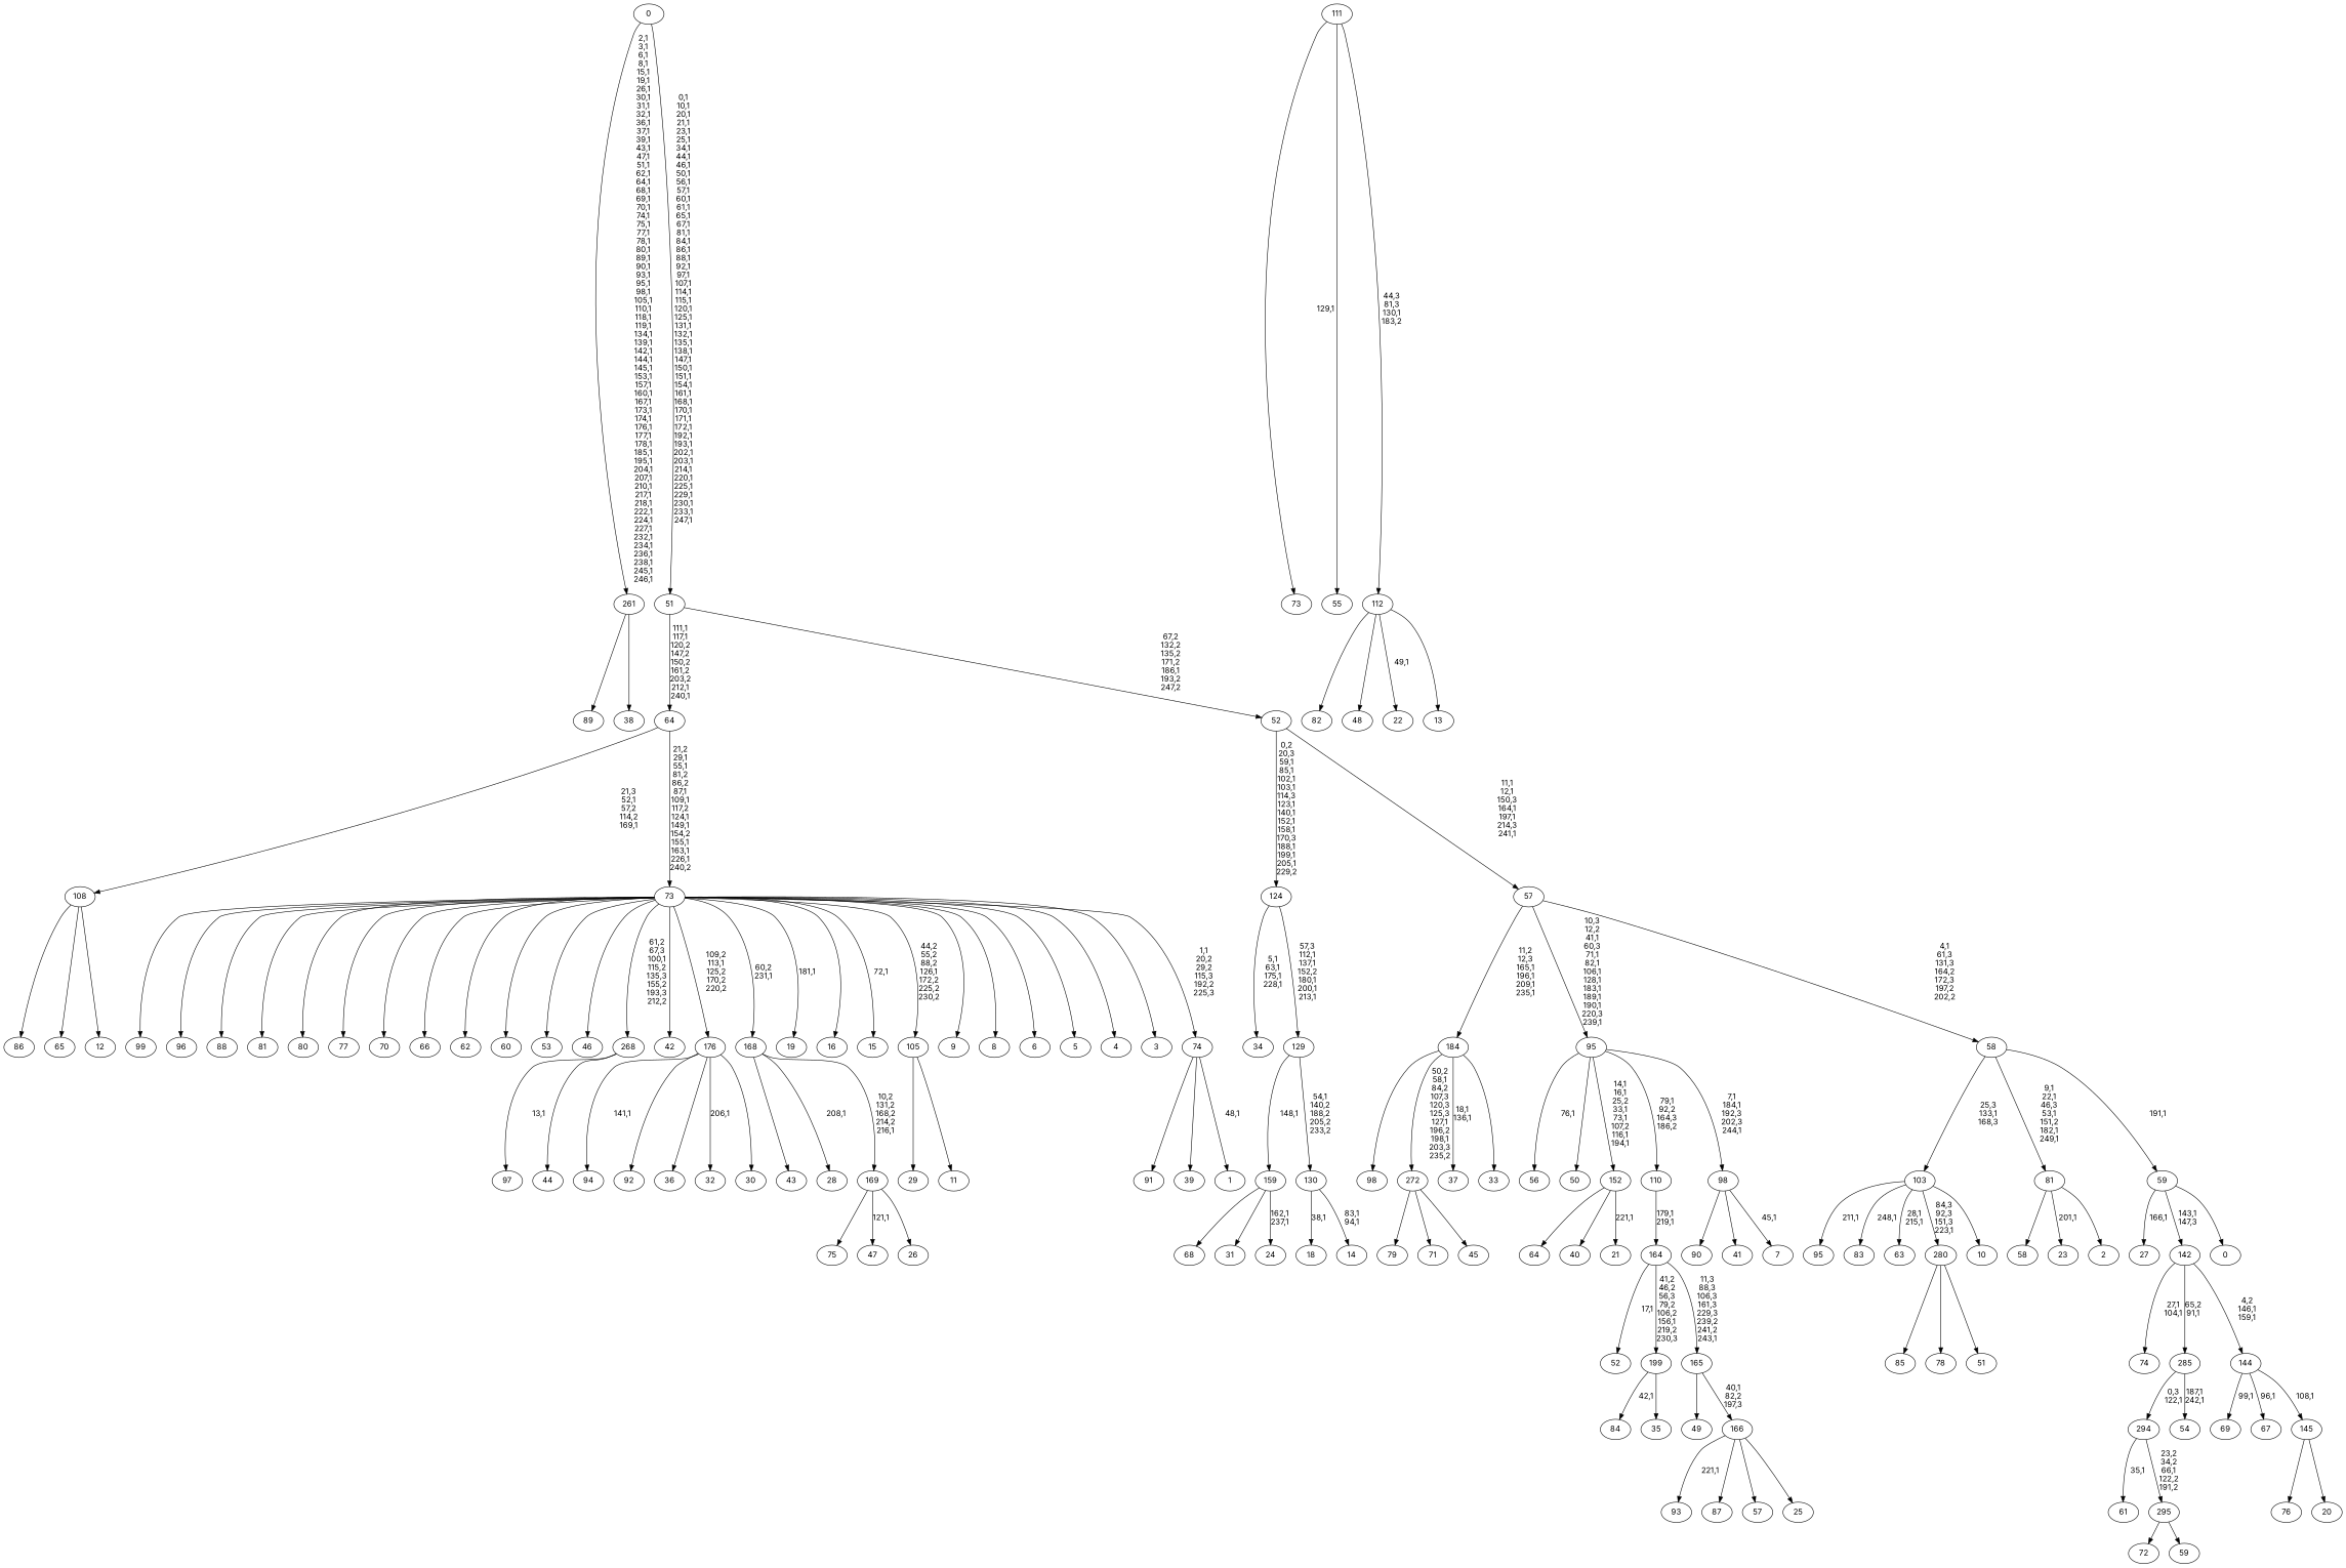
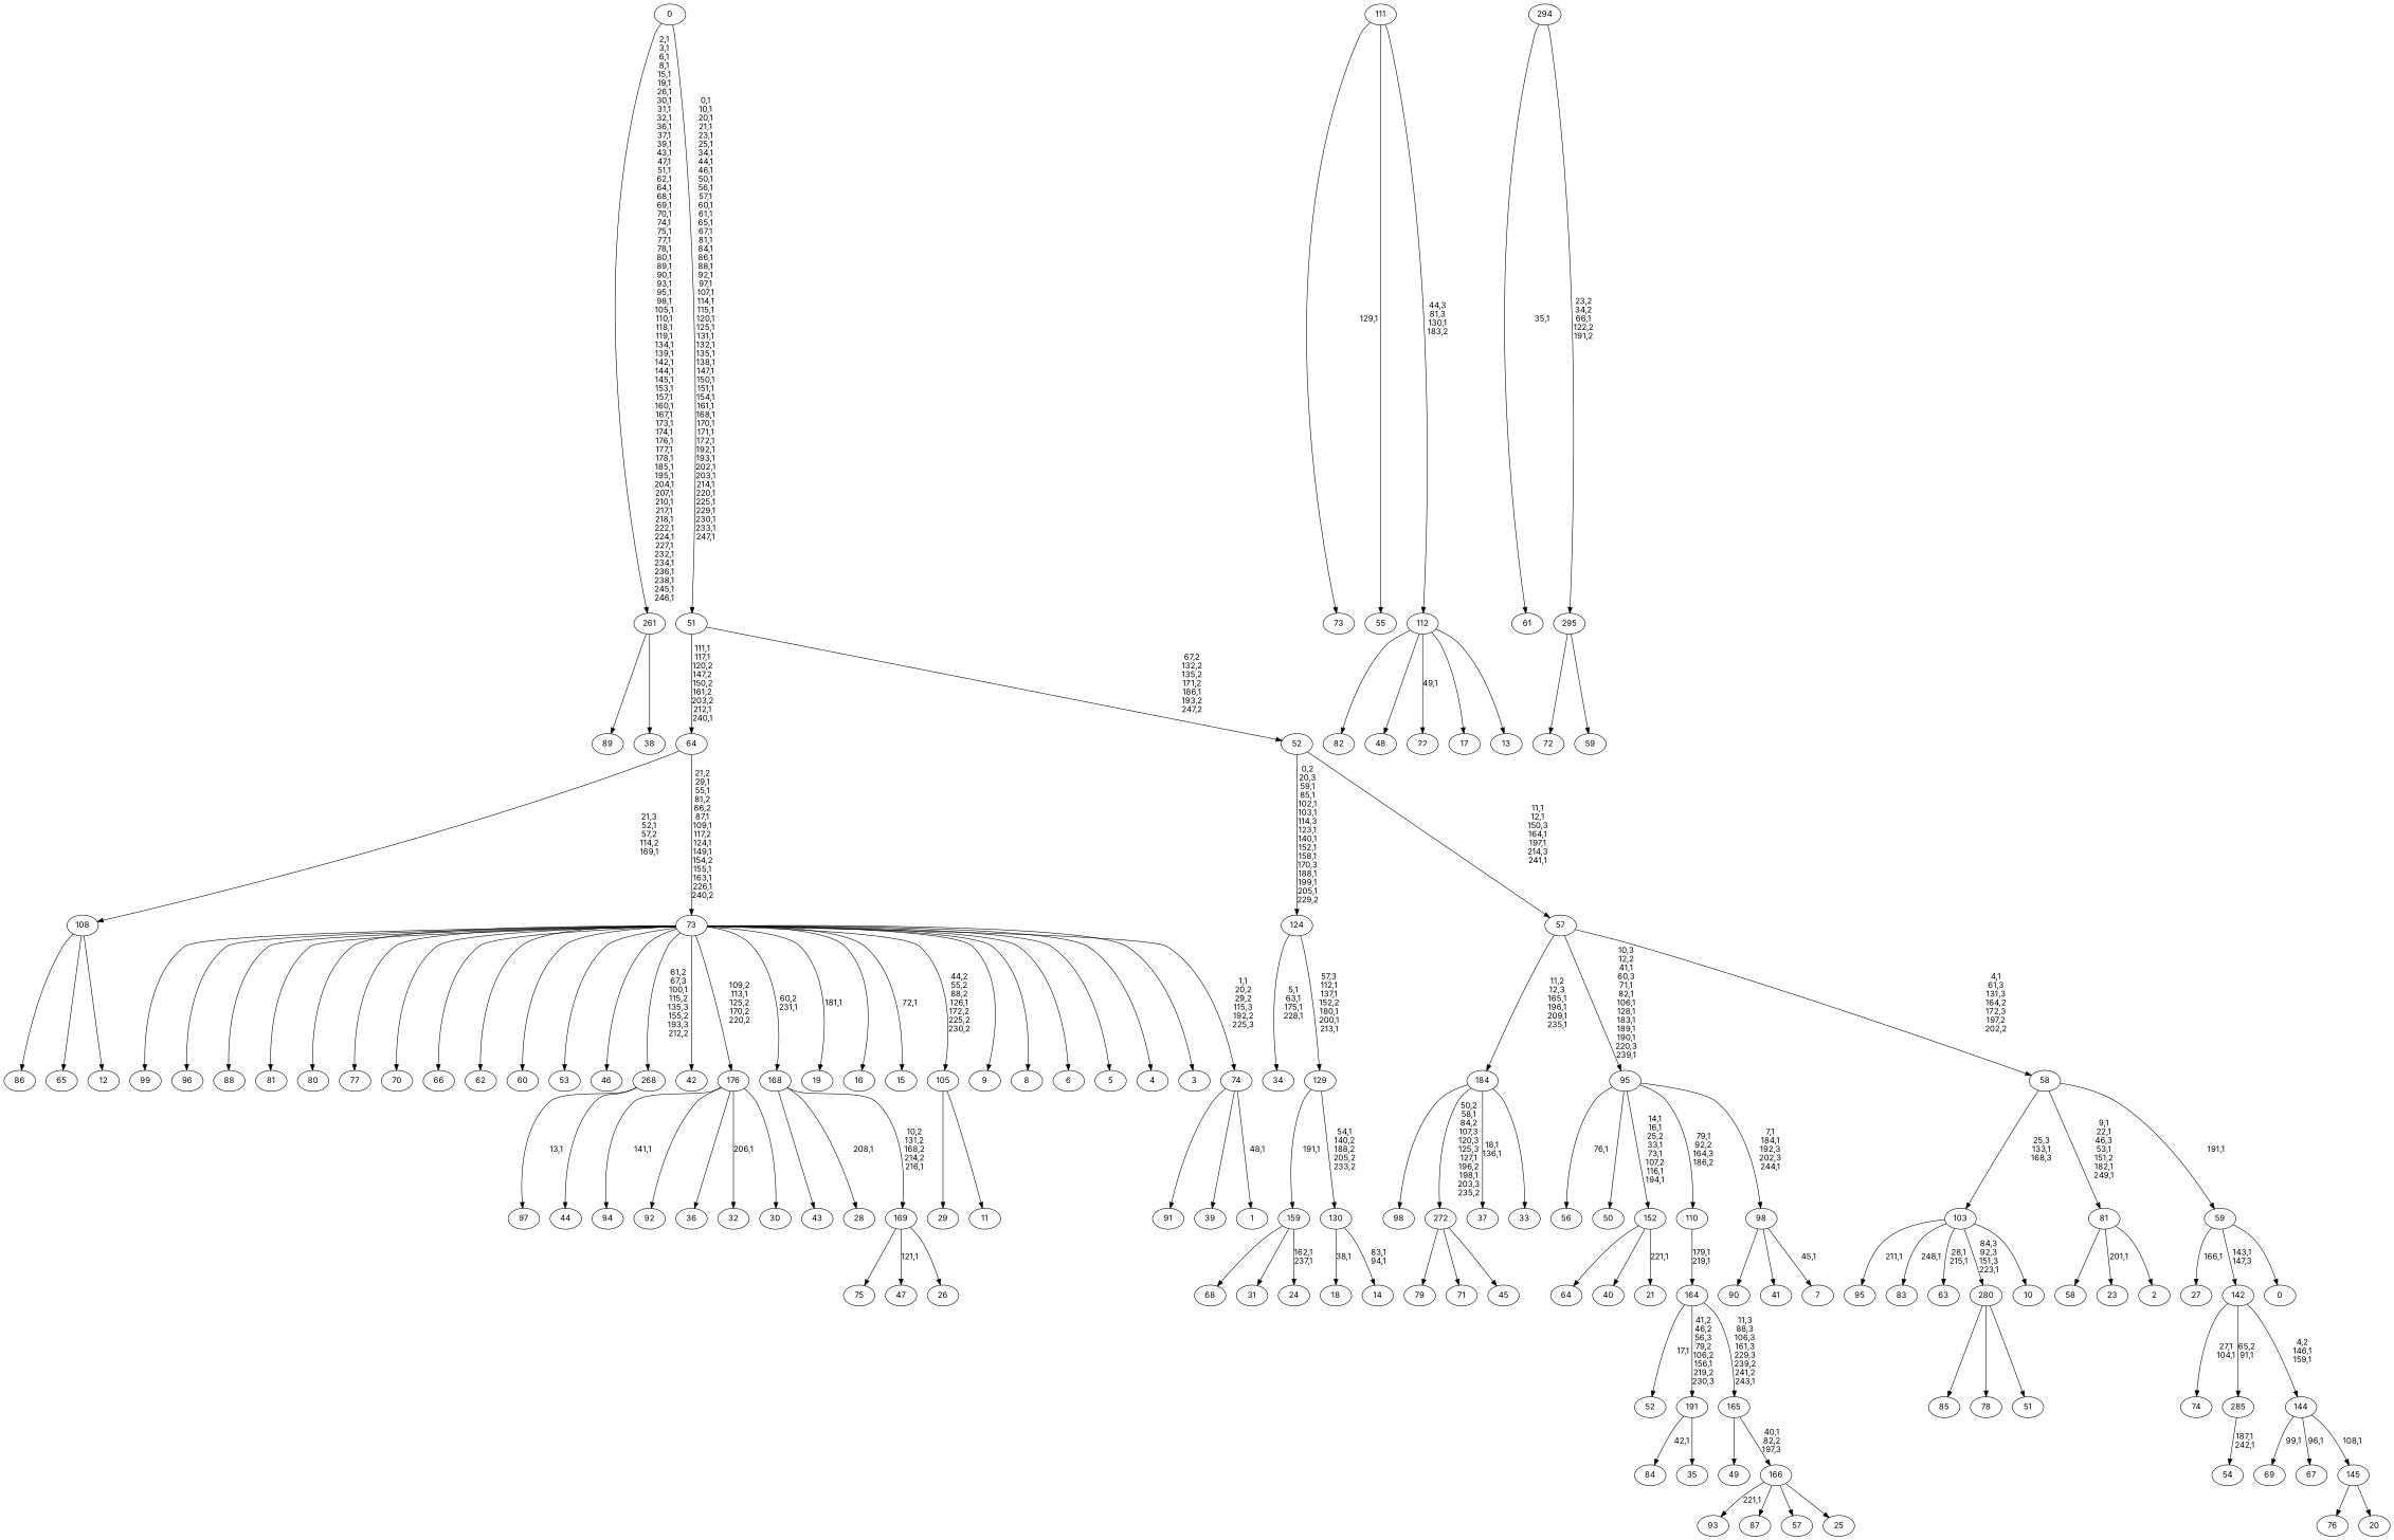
  digraph {
    fontname=Inter
    node [fontname=Inter]
    edge [fontname=Inter]
    n1 [label=99]
    n2 [label=98]
    n3 [label=97]
    n4 [label=96]
    n5 [label=95]
    n6 [label=94]
    n7 [label=93]
    n8 [label=92]
    n9 [label=91]
    n10 [label=90]
    n11 [label=89]
    n12 [label=88]
    n13 [label=87]
    n14 [label=86]
    n15 [label=85]
    n16 [label=84]
    n17 [label=83]
    n18 [label=82]
    n19 [label=81]
    n20 [label=80]
    n21 [label=79]
    n22 [label=78]
    n23 [label=77]
    n24 [label=76]
    n25 [label=75]
    n26 [label=74]
    n27 [label=73]
    n28 [label=72]
    n29 [label=71]
    n30 [label=70]
    n31 [label=69]
    n32 [label=68]
    n33 [label=67]
    n34 [label=66]
    n35 [label=65]
    n36 [label=64]
    n37 [label=63]
    n38 [label=62]
    n39 [label=61]
    n40 [label=60]
    n41 [label=59]
    295
    294
    n44 [label=58]
    n45 [label=57]
    n46 [label=56]
    n47 [label=55]
    n48 [label=54]
    285
    n50 [label=53]
    n51 [label=52]
    n52 [label=51]
    280
    n54 [label=50]
    n55 [label=49]
    n56 [label=48]
    n57 [label=47]
    n58 [label=46]
    n59 [label=45]
    272
    n61 [label=44]
    268
    n63 [label=43]
    n64 [label=42]
    n65 [label=41]
    n66 [label=40]
    n67 [label=39]
    n68 [label=38]
    261
    n70 [label=37]
    n71 [label=36]
    n72 [label=35]
-   191 [label=199]
+   191
    n74 [label=34]
    n75 [label=33]
    184
    n77 [label=32]
    n78 [label=31]
    n79 [label=30]
    176
    n81 [label=29]
    n82 [label=28]
    n83 [label=27]
    n84 [label=26]
    169
    168
    n87 [label=25]
    166
    165
    164
    n91 [label=24]
    159
    n93 [label=23]
    n94 [label=22]
    n95 [label=21]
    152
    n97 [label=20]
    145
    144
    142
    n101 [label=19]
    n102 [label=18]
+   n103 [label=17]
    n104 [label=16]
    n105 [label=15]
    n106 [label=14]
    130
    129
    124
    n110 [label=13]
    112
    111
    110
    n114 [label=12]
    108
    n116 [label=11]
    105
    n118 [label=10]
    103
    n120 [label=9]
    n121 [label=8]
    n122 [label=7]
    98
    95
    n125 [label=6]
    n126 [label=5]
    n127 [label=4]
    n128 [label=3]
    n129 [label=2]
    81
    n131 [label=1]
    74
    73
    64
    n135 [label=0]
    59
    58
    57
    52
    51
    0
    295 -> n28
    295 -> n41
    294 -> n39 [label="35,1"]
    294 -> 295 [label="23,2\n34,2\n66,1\n122,2\n191,2"]
-   285 -> 294 [label="0,3\n122,1"]
    285 -> n48 [label="187,1\n242,1"]
    280 -> n15
    280 -> n22
    280 -> n52
    272 -> n21
    272 -> n29
    272 -> n59
    268 -> n3 [label="13,1"]
    268 -> n61
    261 -> n11
    261 -> n68
    191 -> n16 [label="42,1"]
    191 -> n72
    184 -> n2
    184 -> 272 [label="50,2\n58,1\n84,2\n107,3\n120,3\n125,3\n127,1\n196,2\n198,1\n203,3\n235,2"]
    184 -> n70 [label="18,1\n136,1"]
    184 -> n75
    176 -> n6 [label="141,1"]
    176 -> n8
    176 -> n71
    176 -> n77 [label="206,1"]
    176 -> n79
    169 -> n25
    169 -> n57 [label="121,1"]
    169 -> n84
    168 -> n63
    168 -> n82 [label="208,1"]
    168 -> 169 [label="10,2\n131,2\n168,2\n214,2\n216,1"]
    166 -> n7 [label="221,1"]
    166 -> n13
    166 -> n45
    166 -> n87
    165 -> n55
    165 -> 166 [label="40,1\n82,2\n197,3"]
    164 -> n51 [label="17,1"]
    164 -> 191 [label="41,2\n46,2\n56,3\n79,2\n106,2\n156,1\n219,2\n230,3"]
    164 -> 165 [label="11,3\n88,3\n106,3\n161,3\n229,3\n239,2\n241,2\n243,1"]
    159 -> n32
    159 -> n78
    159 -> n91 [label="162,1\n237,1"]
    152 -> n36
    152 -> n66
    152 -> n95 [label="221,1"]
    145 -> n24
    145 -> n97
    144 -> n31 [label="99,1"]
    144 -> n33 [label="96,1"]
    144 -> 145 [label="108,1"]
    142 -> n26 [label="27,1\n104,1"]
    142 -> 285 [label="65,2\n91,1"]
    142 -> 144 [label="4,2\n146,1\n159,1"]
    130 -> n102 [label="38,1"]
    130 -> n106 [label="83,1\n94,1"]
-   129 -> 159 [label="148,1"]
+   129 -> 159 [label="191,1"]
    129 -> 130 [label="54,1\n140,2\n188,2\n205,2\n233,2"]
    124 -> n74 [label="5,1\n63,1\n175,1\n228,1"]
    124 -> 129 [label="57,3\n112,1\n137,1\n152,2\n180,1\n200,1\n213,1"]
    112 -> n18
    112 -> n56
    112 -> n94 [label="49,1"]
+   112 -> n103
    112 -> n110
    111 -> n27 [label="129,1"]
    111 -> n47
    111 -> 112 [label="44,3\n81,3\n130,1\n183,2"]
    110 -> 164 [label="179,1\n219,1"]
    108 -> n14
    108 -> n35
    108 -> n114
    105 -> n81
    105 -> n116
    103 -> n5 [label="211,1"]
    103 -> n17 [label="248,1"]
    103 -> n37 [label="28,1\n215,1"]
    103 -> 280 [label="84,3\n92,3\n151,3\n223,1"]
    103 -> n118
    98 -> n10
    98 -> n65
    98 -> n122 [label="45,1"]
    95 -> n46 [label="76,1"]
    95 -> n54
    95 -> 152 [label="14,1\n16,1\n25,2\n33,1\n73,1\n107,2\n116,1\n194,1"]
    95 -> 110 [label="79,1\n92,2\n164,3\n186,2"]
    95 -> 98 [label="7,1\n184,1\n192,3\n202,3\n244,1"]
    81 -> n44
    81 -> n93 [label="201,1"]
    81 -> n129
    74 -> n9
    74 -> n67
    74 -> n131 [label="48,1"]
    73 -> n1
    73 -> n4
    73 -> n12
    73 -> n19
    73 -> n20
    73 -> n23
    73 -> n30
    73 -> n34
    73 -> n38
    73 -> n40
    73 -> n50
    73 -> n58
    73 -> 268 [label="61,2\n67,3\n100,1\n115,2\n135,3\n155,2\n193,3\n212,2"]
    73 -> n64
    73 -> 176 [label="109,2\n113,1\n125,2\n170,2\n220,2"]
    73 -> 168 [label="60,2\n231,1"]
    73 -> n101 [label="181,1"]
    73 -> n104
    73 -> n105 [label="72,1"]
    73 -> 105 [label="44,2\n55,2\n88,2\n126,1\n172,2\n225,2\n230,2"]
    73 -> n120
    73 -> n121
    73 -> n125
    73 -> n126
    73 -> n127
    73 -> n128
    73 -> 74 [label="1,1\n20,2\n29,2\n115,3\n192,2\n225,3"]
    64 -> 108 [label="21,3\n52,1\n57,2\n114,2\n169,1"]
    64 -> 73 [label="21,2\n29,1\n55,1\n81,2\n86,2\n87,1\n109,1\n117,2\n124,1\n149,1\n154,2\n155,1\n163,1\n226,1\n240,2"]
    59 -> n83 [label="166,1"]
    59 -> 142 [label="143,1\n147,3"]
    59 -> n135
    58 -> 103 [label="25,3\n133,1\n168,3"]
    58 -> 81 [label="9,1\n22,1\n46,3\n53,1\n151,2\n182,1\n249,1"]
    58 -> 59 [label="191,1"]
    57 -> 184 [label="11,2\n12,3\n165,1\n196,1\n209,1\n235,1"]
    57 -> 95 [label="10,3\n12,2\n41,1\n60,3\n71,1\n82,1\n106,1\n128,1\n183,1\n189,1\n190,1\n220,3\n239,1"]
    57 -> 58 [label="4,1\n61,3\n131,3\n164,2\n172,3\n197,2\n202,2"]
    52 -> 124 [label="0,2\n20,3\n59,1\n85,1\n102,1\n103,1\n114,3\n123,1\n140,1\n152,1\n158,1\n170,3\n188,1\n199,1\n205,1\n229,2"]
    52 -> 57 [label="11,1\n12,1\n150,3\n164,1\n197,1\n214,3\n241,1"]
    51 -> 64 [label="111,1\n117,1\n120,2\n147,2\n150,2\n161,2\n203,2\n212,1\n240,1"]
    51 -> 52 [label="67,2\n132,2\n135,2\n171,2\n186,1\n193,2\n247,2"]
    0 -> 261 [label="2,1\n3,1\n6,1\n8,1\n15,1\n19,1\n26,1\n30,1\n31,1\n32,1\n36,1\n37,1\n39,1\n43,1\n47,1\n51,1\n62,1\n64,1\n68,1\n69,1\n70,1\n74,1\n75,1\n77,1\n78,1\n80,1\n89,1\n90,1\n93,1\n95,1\n98,1\n105,1\n110,1\n118,1\n119,1\n134,1\n139,1\n142,1\n144,1\n145,1\n153,1\n157,1\n160,1\n167,1\n173,1\n174,1\n176,1\n177,1\n178,1\n185,1\n195,1\n204,1\n207,1\n210,1\n217,1\n218,1\n222,1\n224,1\n227,1\n232,1\n234,1\n236,1\n238,1\n245,1\n246,1"]
    0 -> 51 [label="0,1\n10,1\n20,1\n21,1\n23,1\n25,1\n34,1\n44,1\n46,1\n50,1\n56,1\n57,1\n60,1\n61,1\n65,1\n67,1\n81,1\n84,1\n86,1\n88,1\n92,1\n97,1\n107,1\n114,1\n115,1\n120,1\n125,1\n131,1\n132,1\n135,1\n138,1\n147,1\n150,1\n151,1\n154,1\n161,1\n168,1\n170,1\n171,1\n172,1\n192,1\n193,1\n202,1\n203,1\n214,1\n220,1\n225,1\n229,1\n230,1\n233,1\n247,1"]
  }
